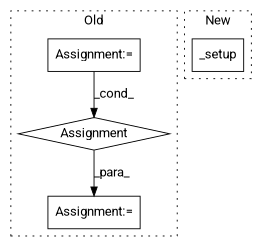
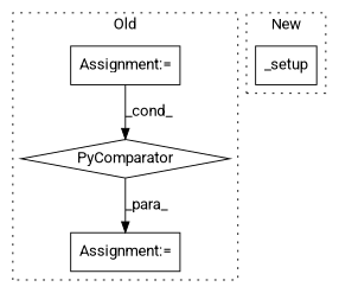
  digraph {
    fontname=Roboto
    node [a=7 shape=box fontname=Roboto]
    edge [fontname=Roboto]
-   n1 [a=113 l=37 label=Assignment s=2016 shape=diamond]
+   n1 [a=113 l=37 label=PyComparator s=2016 shape=diamond]
    n2 [l=12 label="Assignment:=" s=1928]
    n3 [l=1 label="Assignment:=" s=1880]
    n4 [a=32 l=8 label=_setup s=1864]
    subgraph cluster_1 {
      label=Old
      style=dotted
      n1
      n2
      n3
    }
    subgraph cluster_2 {
      label=New
      style=dotted
      n4
    }
    n1 -> n2 [label=_para_]
    n3 -> n1 [label=_cond_]
  }
